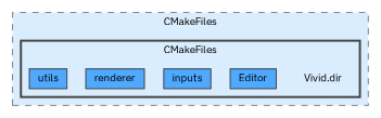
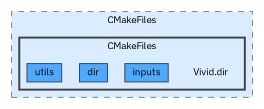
  digraph {
    compound=true
    fontname="IBM Plex Sans"
    node [fontname="IBM Plex Sans" fontsize=10 shape=box color=grey25 fillcolor="#4ea9ff" style=filled]
    n1 [height=0.2 label="Vivid.dir" shape=plaintext width=0.4 color="" fillcolor="" style=""]
-   n2 [height=0.2 label=Editor width=0.4]
    n3 [height=0.2 label=inputs width=0.4]
-   n4 [height=0.2 label=renderer width=0.4]
+   n4 [height=0.2 label=dir width=0.4]
    n5 [height=0.2 label=utils width=0.4]
    subgraph cluster_1 {
      bgcolor="#daedff"
      fontsize=10
      label=CMakeFiles
      pencolor=grey50
      style="filled,dashed"
      subgraph cluster_2 {
        bgcolor="#daedff"
        fontsize=10
        pencolor=grey25
        style="filled,bold"
        n1
-       n2
        n3
        n4
        n5
      }
    }
  }
